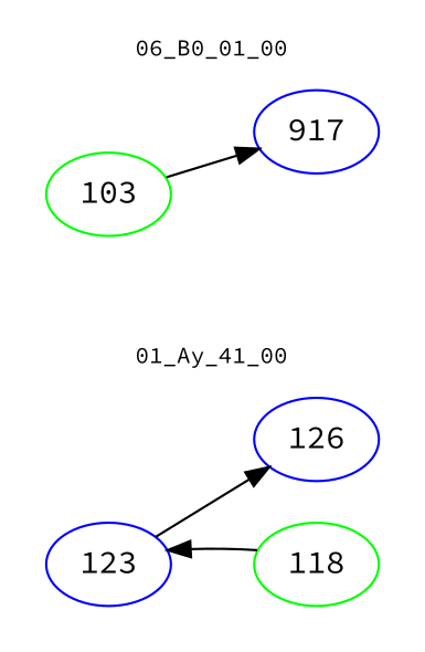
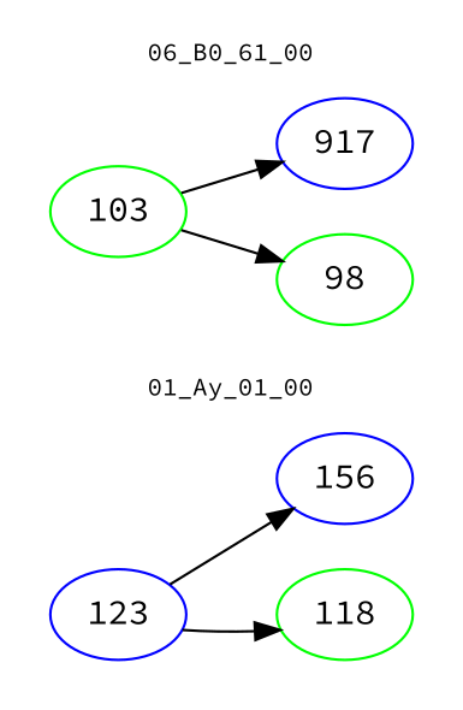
  digraph {
    fontname="Source Code Pro"
    rankdir=LR
    node [color=blue fontname="Source Code Pro"]
    edge [color=black fontname="Source Code Pro"]
    n1 [label=123]
    n2 [color=green label=118]
-   n3 [label=126]
+   n3 [label=156]
    n4 [color=green label=103]
+   n5 [color=green label=98]
    n6 [label=917]
    subgraph cluster_1 {
      color=white
      fontsize=10
-     label="01_Ay_41_00"
+     label="01_Ay_01_00"
      n1
      n2
      n3
    }
    subgraph cluster_2 {
      color=white
      fontsize=10
-     label="06_B0_01_00"
+     label="06_B0_61_00"
      n4
+     n5
      n6
    }
-   n2 -> n1
+   n1 -> n2
    n1 -> n3
+   n4 -> n5
    n4 -> n6
  }
